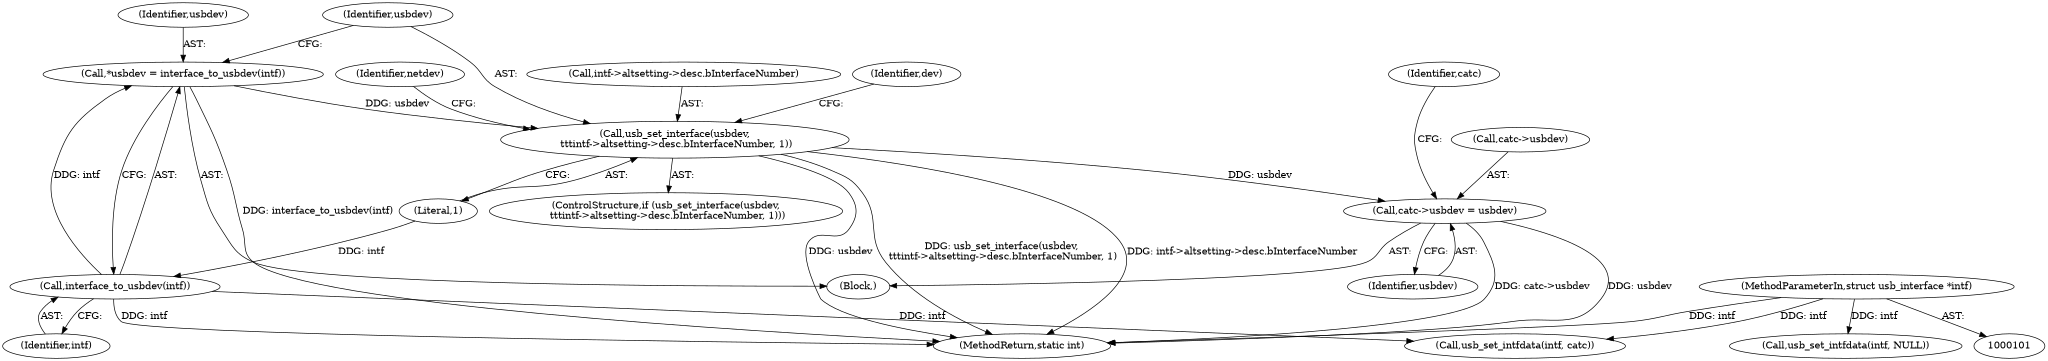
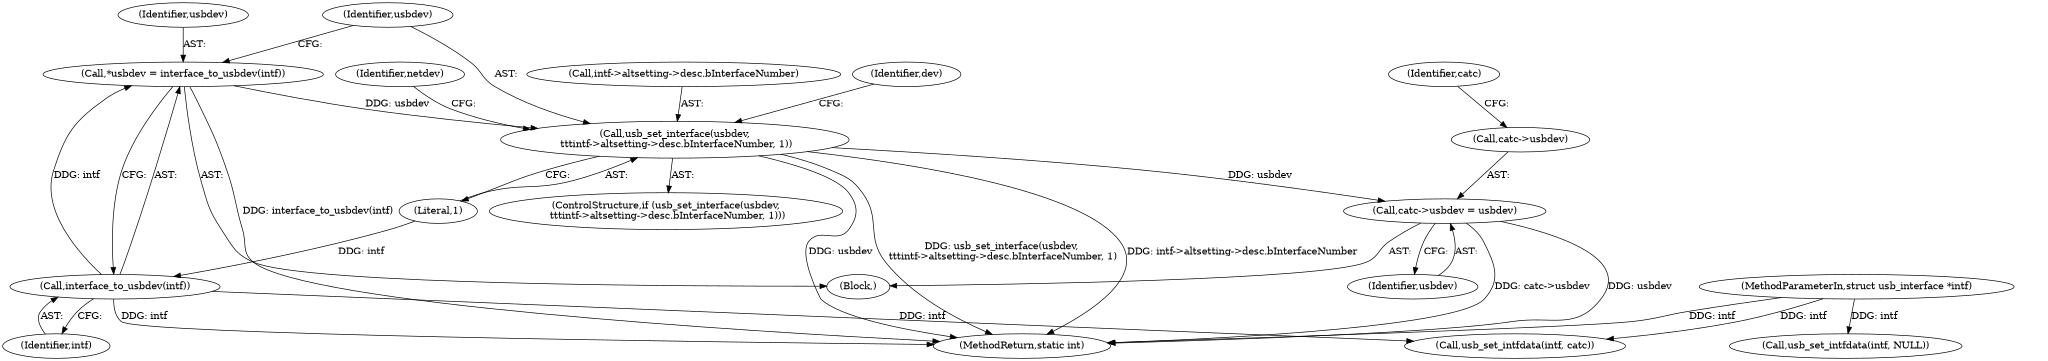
  digraph {
    n1 [label="(Call,catc->usbdev = usbdev)"]
    n2 [label="(Block,)"]
    n3 [label="(Identifier,usbdev)"]
    n4 [label="(MethodReturn,static int)"]
    n5 [label="(Call,usb_set_interface(usbdev,\n \t\t\tintf->altsetting->desc.bInterfaceNumber, 1))"]
    n6 [label="(ControlStructure,if (usb_set_interface(usbdev,\n \t\t\tintf->altsetting->desc.bInterfaceNumber, 1)))"]
    n7 [label="(Literal,1)"]
    n8 [label="(Call,interface_to_usbdev(intf))"]
    n9 [label="(Call,*usbdev = interface_to_usbdev(intf))"]
    n10 [label="(Identifier,intf)"]
    n11 [label="(Call,usb_set_intfdata(intf, catc))"]
    n12 [label="(MethodParameterIn,struct usb_interface *intf)"]
    n13 [label="(Call,usb_set_intfdata(intf, NULL))"]
-   1000101
    n15 [label="(Identifier,netdev)"]
    n16 [label="(Identifier,usbdev)"]
    n17 [label="(Identifier,usbdev)"]
    n18 [label="(Identifier,catc)"]
    n19 [label="(Call,intf->altsetting->desc.bInterfaceNumber)"]
    n20 [label="(Call,catc->usbdev)"]
    n21 [label="(Identifier,dev)"]
    n1 -> n2 [label="AST: "]
    n1 -> n3 [label="CFG: "]
    n1 -> n4 [label="DDG: usbdev"]
    n1 -> n4 [label="DDG: catc->usbdev"]
    n3 -> n1 [label="AST: "]
    n5 -> n1 [label="DDG: usbdev"]
    n5 -> n4 [label="DDG: intf->altsetting->desc.bInterfaceNumber"]
    n5 -> n4 [label="DDG: usbdev"]
    n5 -> n4 [label="DDG: usb_set_interface(usbdev,\n \t\t\tintf->altsetting->desc.bInterfaceNumber, 1)"]
    n5 -> n6 [label="AST: "]
    n5 -> n7 [label="CFG: "]
    n7 -> n5 [label="AST: "]
    n7 -> n8 [label="DDG: intf"]
    n8 -> n4 [label="DDG: intf"]
    n8 -> n9 [label="AST: "]
    n8 -> n9 [label="DDG: intf"]
    n8 -> n10 [label="CFG: "]
    n8 -> n11 [label="DDG: intf"]
    n9 -> n2 [label="AST: "]
    n9 -> n4 [label="DDG: interface_to_usbdev(intf)"]
    n9 -> n5 [label="DDG: usbdev"]
    n9 -> n8 [label="CFG: "]
    n10 -> n8 [label="AST: "]
    n12 -> n4 [label="DDG: intf"]
    n12 -> n11 [label="DDG: intf"]
    n12 -> n13 [label="DDG: intf"]
-   n12 -> 1000101 [label="AST: "]
    n15 -> n5 [label="CFG: "]
    n16 -> n9 [label="AST: "]
    n17 -> n5 [label="AST: "]
    n17 -> n9 [label="CFG: "]
-   n18 -> n1 [label="CFG: "]
+   n18 -> n20 [label="CFG: "]
    n19 -> n5 [label="AST: "]
    n20 -> n1 [label="AST: "]
    n21 -> n5 [label="CFG: "]
  }
